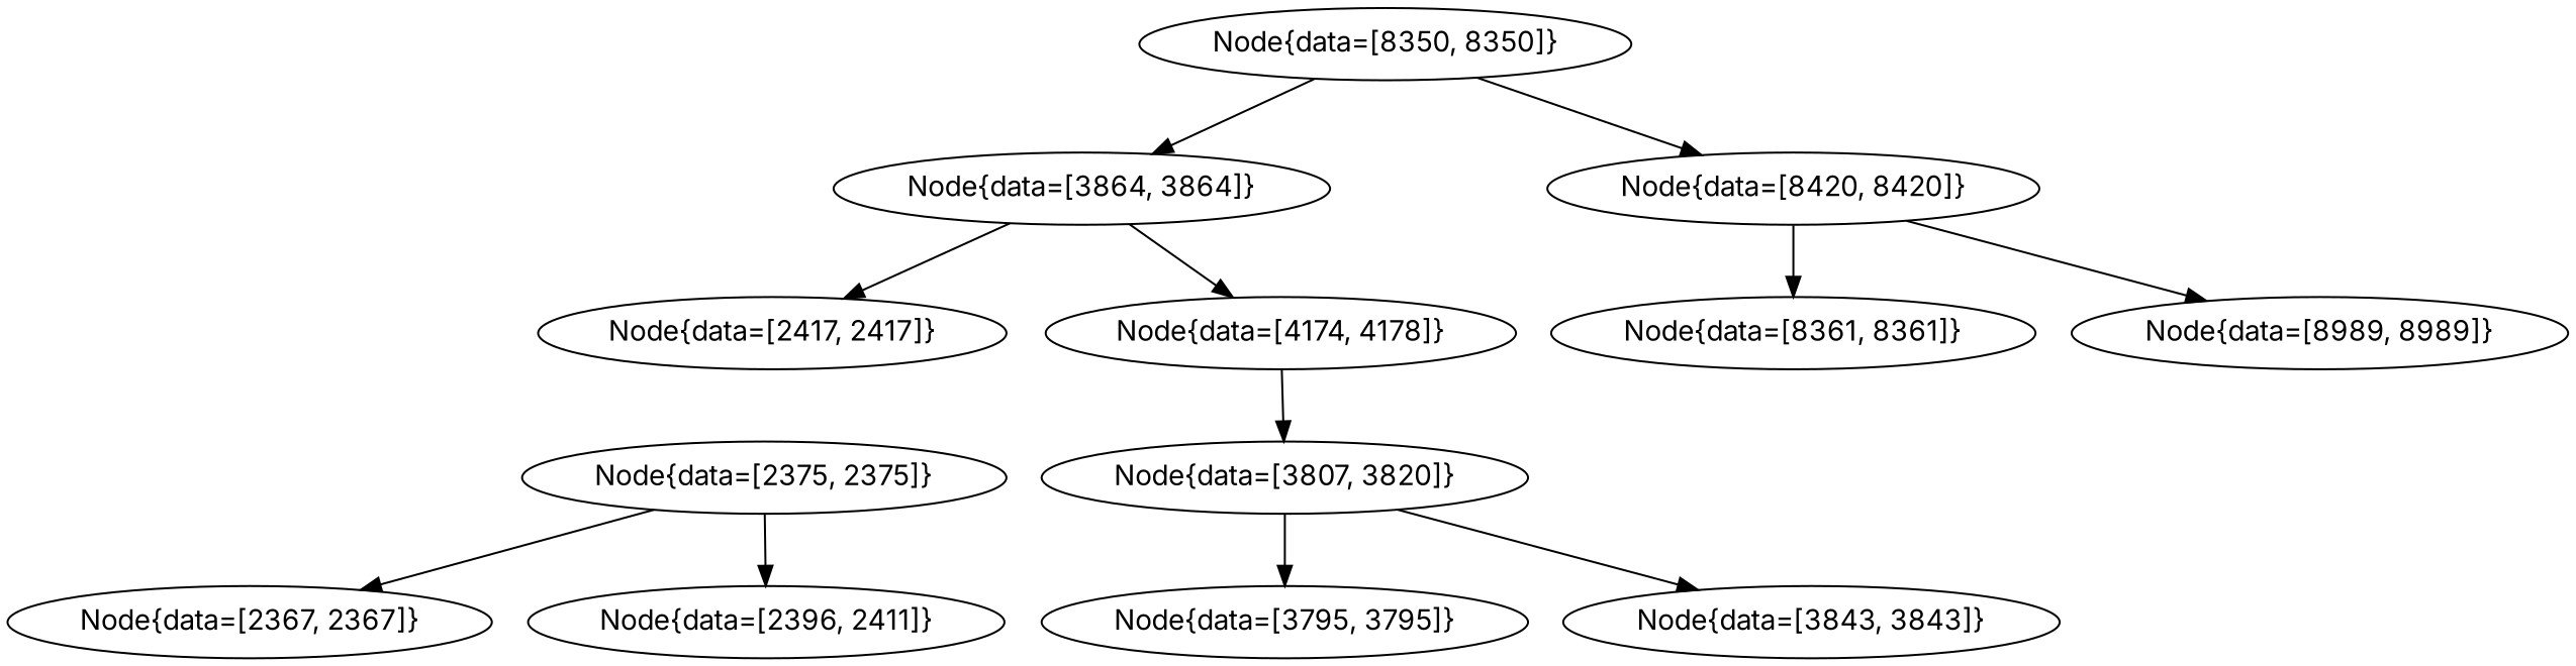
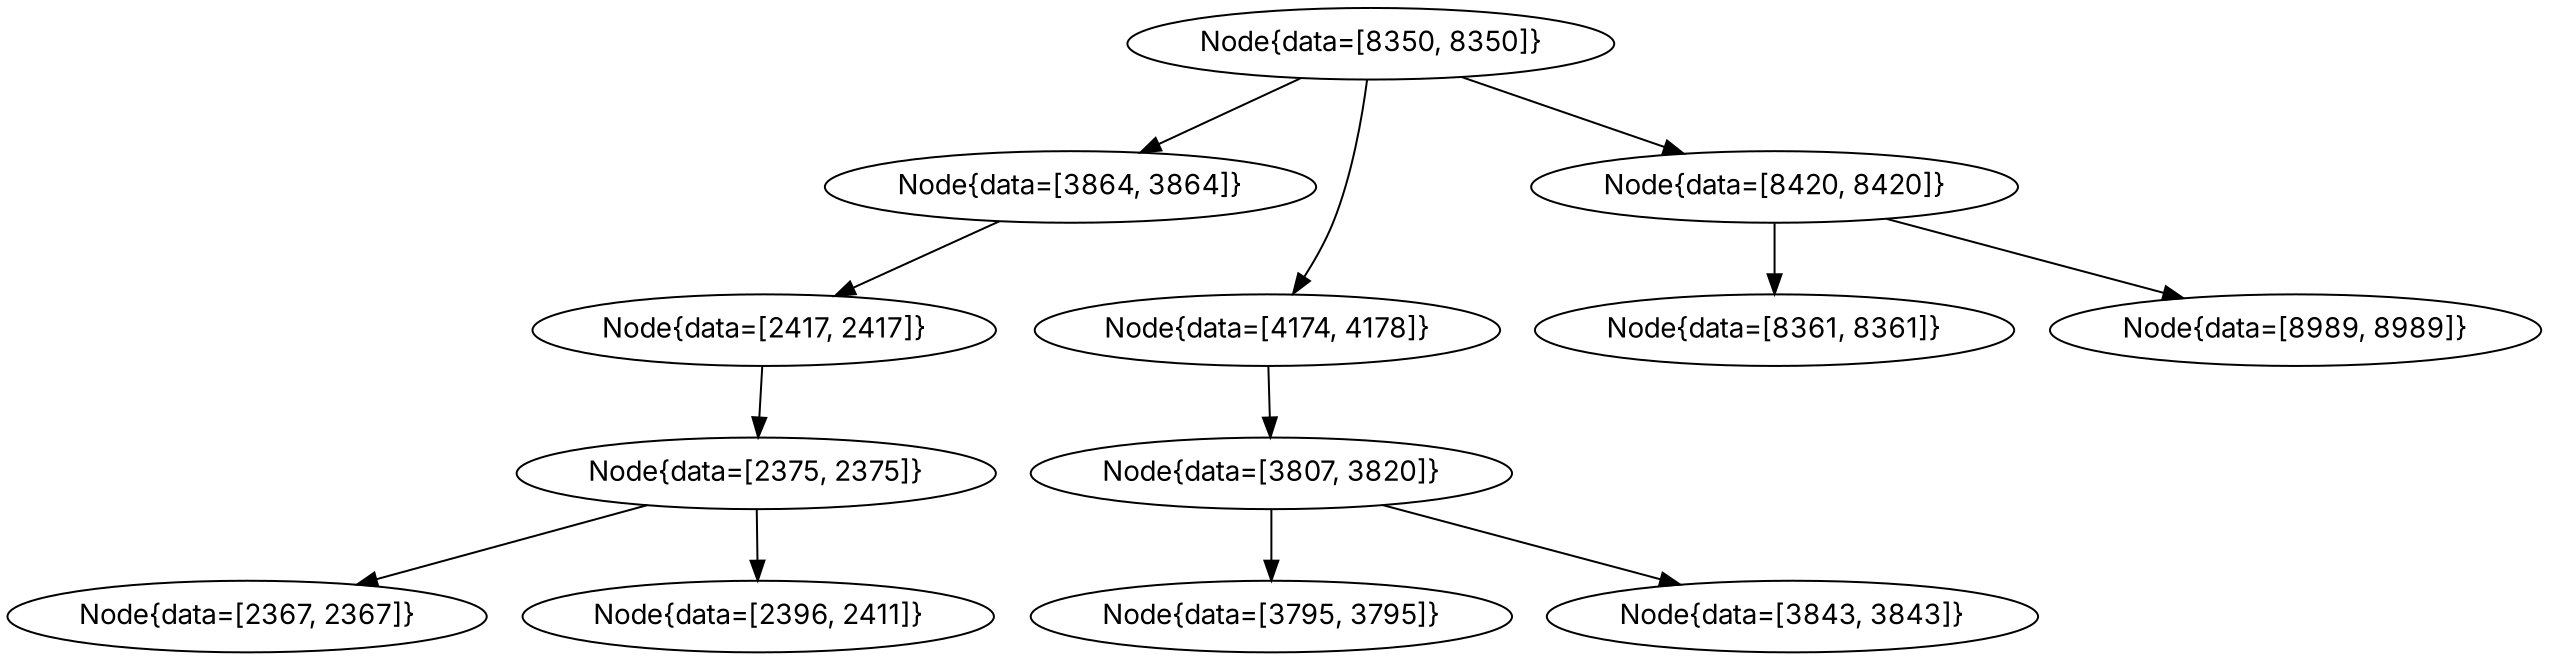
  digraph {
    fontname=Inter
    node [fontname=Inter]
    edge [fontname=Inter]
    n1 [label="Node{data=[3864, 3864]}"]
    n2 [label="Node{data=[2417, 2417]}"]
    n3 [label="Node{data=[2375, 2375]}"]
    n4 [label="Node{data=[8350, 8350]}"]
    n5 [label="Node{data=[4174, 4178]}"]
    n6 [label="Node{data=[8420, 8420]}"]
    n7 [label="Node{data=[2367, 2367]}"]
    n8 [label="Node{data=[2396, 2411]}"]
    n9 [label="Node{data=[3807, 3820]}"]
    n10 [label="Node{data=[3795, 3795]}"]
    n11 [label="Node{data=[3843, 3843]}"]
    n12 [label="Node{data=[8361, 8361]}"]
    n13 [label="Node{data=[8989, 8989]}"]
    n1 -> n2
+   n2 -> n3
    n3 -> n7
    n3 -> n8
    n4 -> n1
-   n1 -> n5
+   n4 -> n5
    n4 -> n6
    n5 -> n9
    n6 -> n12
    n6 -> n13
    n9 -> n10
    n9 -> n11
  }
